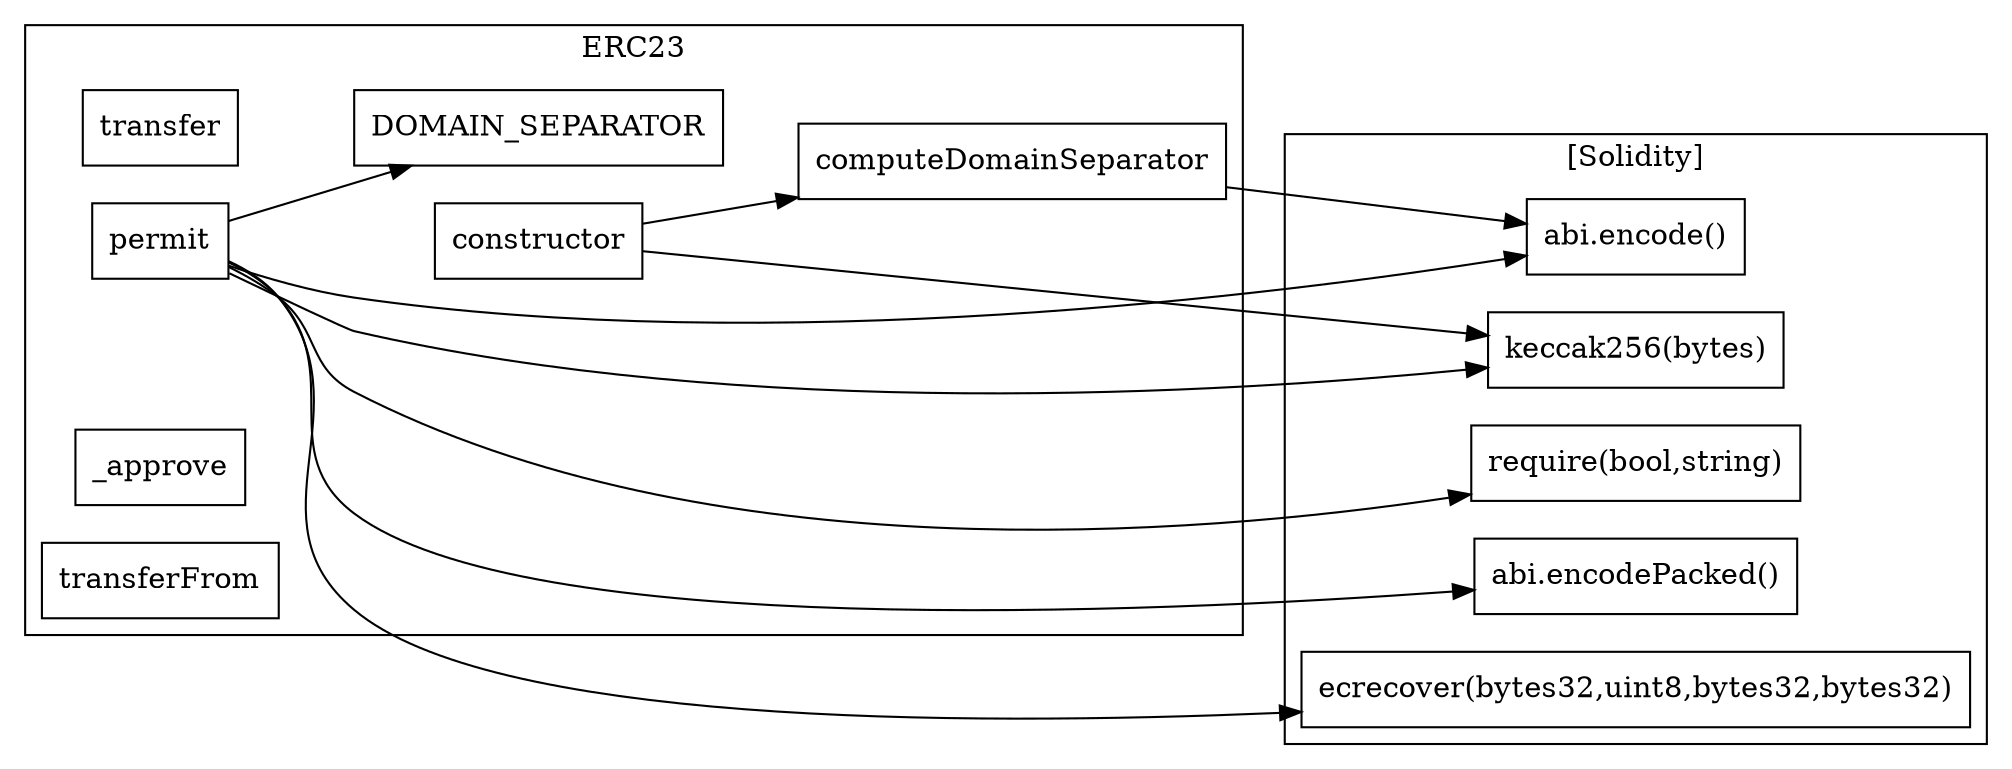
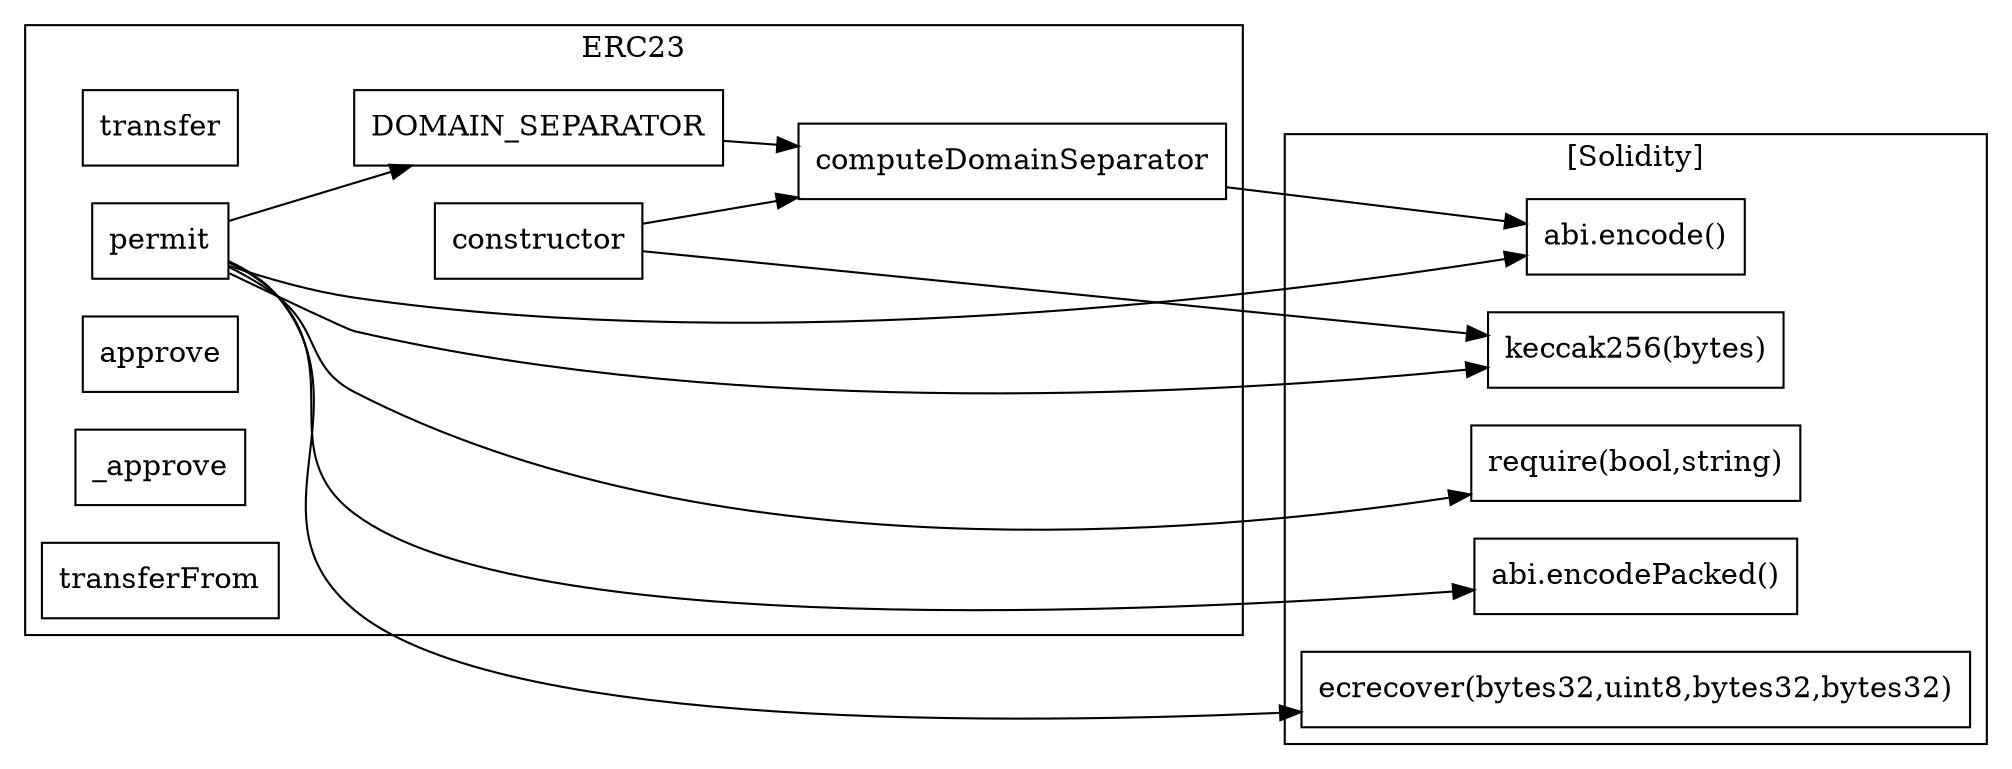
  strict digraph {
    rankdir=LR
    node [shape=box]
    n1 [label=DOMAIN_SEPARATOR]
    n2 [label=computeDomainSeparator]
    n3 [label=transfer]
    n4 [label=permit]
+   n5 [label=approve]
    n6 [label=constructor]
    n7 [label=_approve]
    n8 [label=transferFrom]
    "ecrecover(bytes32,uint8,bytes32,bytes32)"
    "require(bool,string)"
    "abi.encode()"
    "keccak256(bytes)"
    "abi.encodePacked()"
    subgraph cluster_1 {
      label=ERC23
      n1
      n2
      n3
      n4
+     n5
      n6
      n7
      n8
    }
    subgraph cluster_2 {
      label="[Solidity]"
      "ecrecover(bytes32,uint8,bytes32,bytes32)"
      "require(bool,string)"
      "abi.encode()"
      "keccak256(bytes)"
      "abi.encodePacked()"
    }
+   n1 -> n2
    n2 -> "abi.encode()"
    n4 -> n1
    n4 -> "ecrecover(bytes32,uint8,bytes32,bytes32)"
    n4 -> "require(bool,string)"
    n4 -> "abi.encode()"
    n4 -> "keccak256(bytes)"
    n4 -> "abi.encodePacked()"
    n6 -> n2
    n6 -> "keccak256(bytes)"
  }
